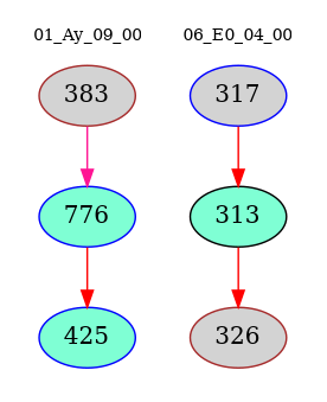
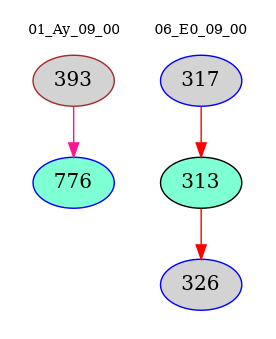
  digraph {
    node [color=blue fillcolor=lightgrey style=filled]
    edge [color=red]
-   n1 [color=brown label=383]
+   n1 [color=brown label=393]
    n2 [fillcolor=aquamarine label=776]
-   n3 [fillcolor=aquamarine label=425]
    n4 [label=317]
    n5 [color=black fillcolor=aquamarine label=313]
-   n6 [color=brown label=326]
+   n6 [label=326]
    subgraph cluster_1 {
      color=white
      fontsize=10
      label="01_Ay_09_00"
      n1
      n2
-     n3
    }
    subgraph cluster_2 {
      color=white
      fontsize=10
-     label="06_E0_04_00"
+     label="06_E0_09_00"
      n4
      n5
      n6
    }
    n1 -> n2 [color=deeppink]
-   n2 -> n3
    n4 -> n5
    n5 -> n6
  }
